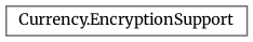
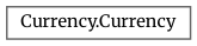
  digraph {
    rankdir=LR
    fontname=Merriweather
-   n1 [color=grey40 fillcolor=white fontname=Merriweather fontsize=10 height=0.2 label="Currency.EncryptionSupport" shape=box style=filled width=0.4]
+   n1 [color=grey40 fillcolor=white fontname=Merriweather fontsize=10 height=0.2 label="Currency.Currency" shape=box style=filled width=0.4]
  }
